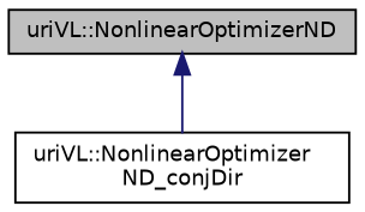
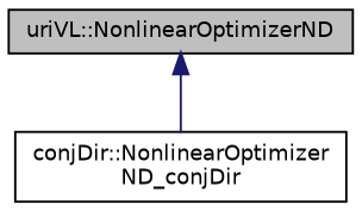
  digraph {
    node [color=black fontname=Helvetica fontsize=10 shape=record style=filled]
    n1 [fillcolor=grey75 fontcolor=black height=0.2 label="uriVL::NonlinearOptimizerND" width=0.4]
-   n2 [fillcolor=white height=0.2 label="uriVL::NonlinearOptimizer\lND_conjDir" width=0.4]
+   n2 [fillcolor=white height=0.2 label="conjDir::NonlinearOptimizer\lND_conjDir" width=0.4]
    n1 -> n2 [color=midnightblue dir=back fontname=Helvetica fontsize=10 labelfontname=Helvetica labelfontsize=10 style=solid]
  }
